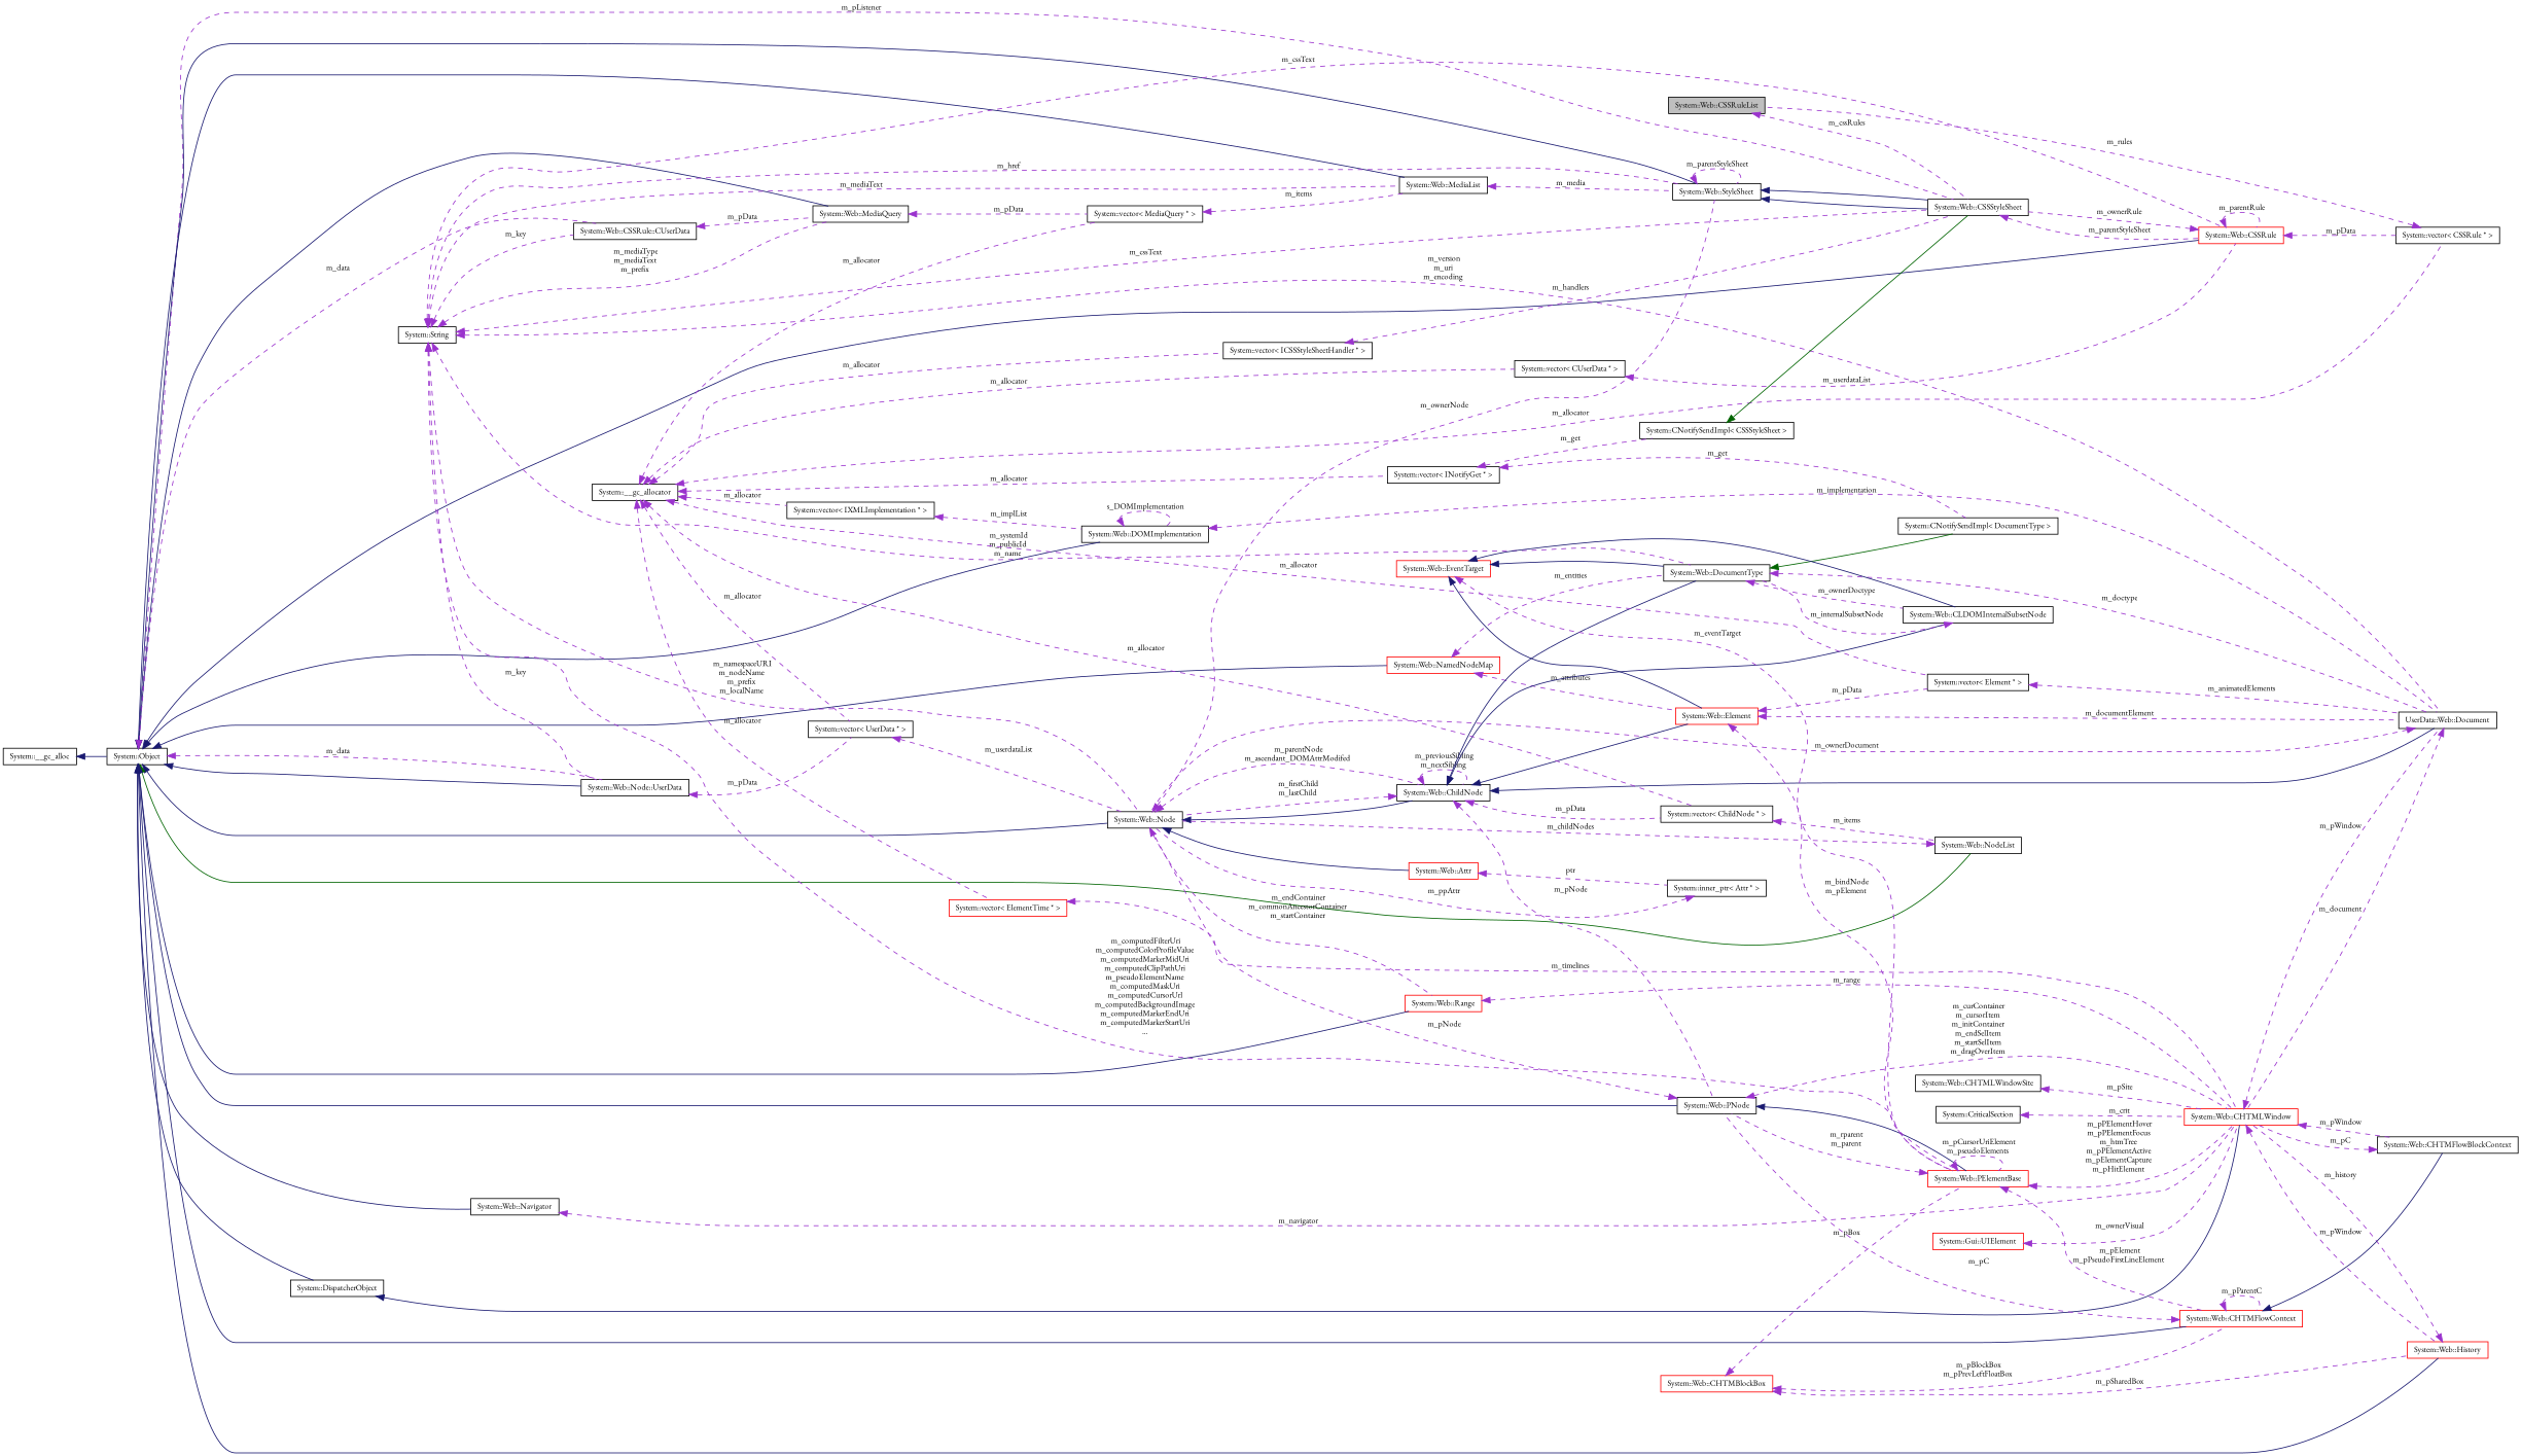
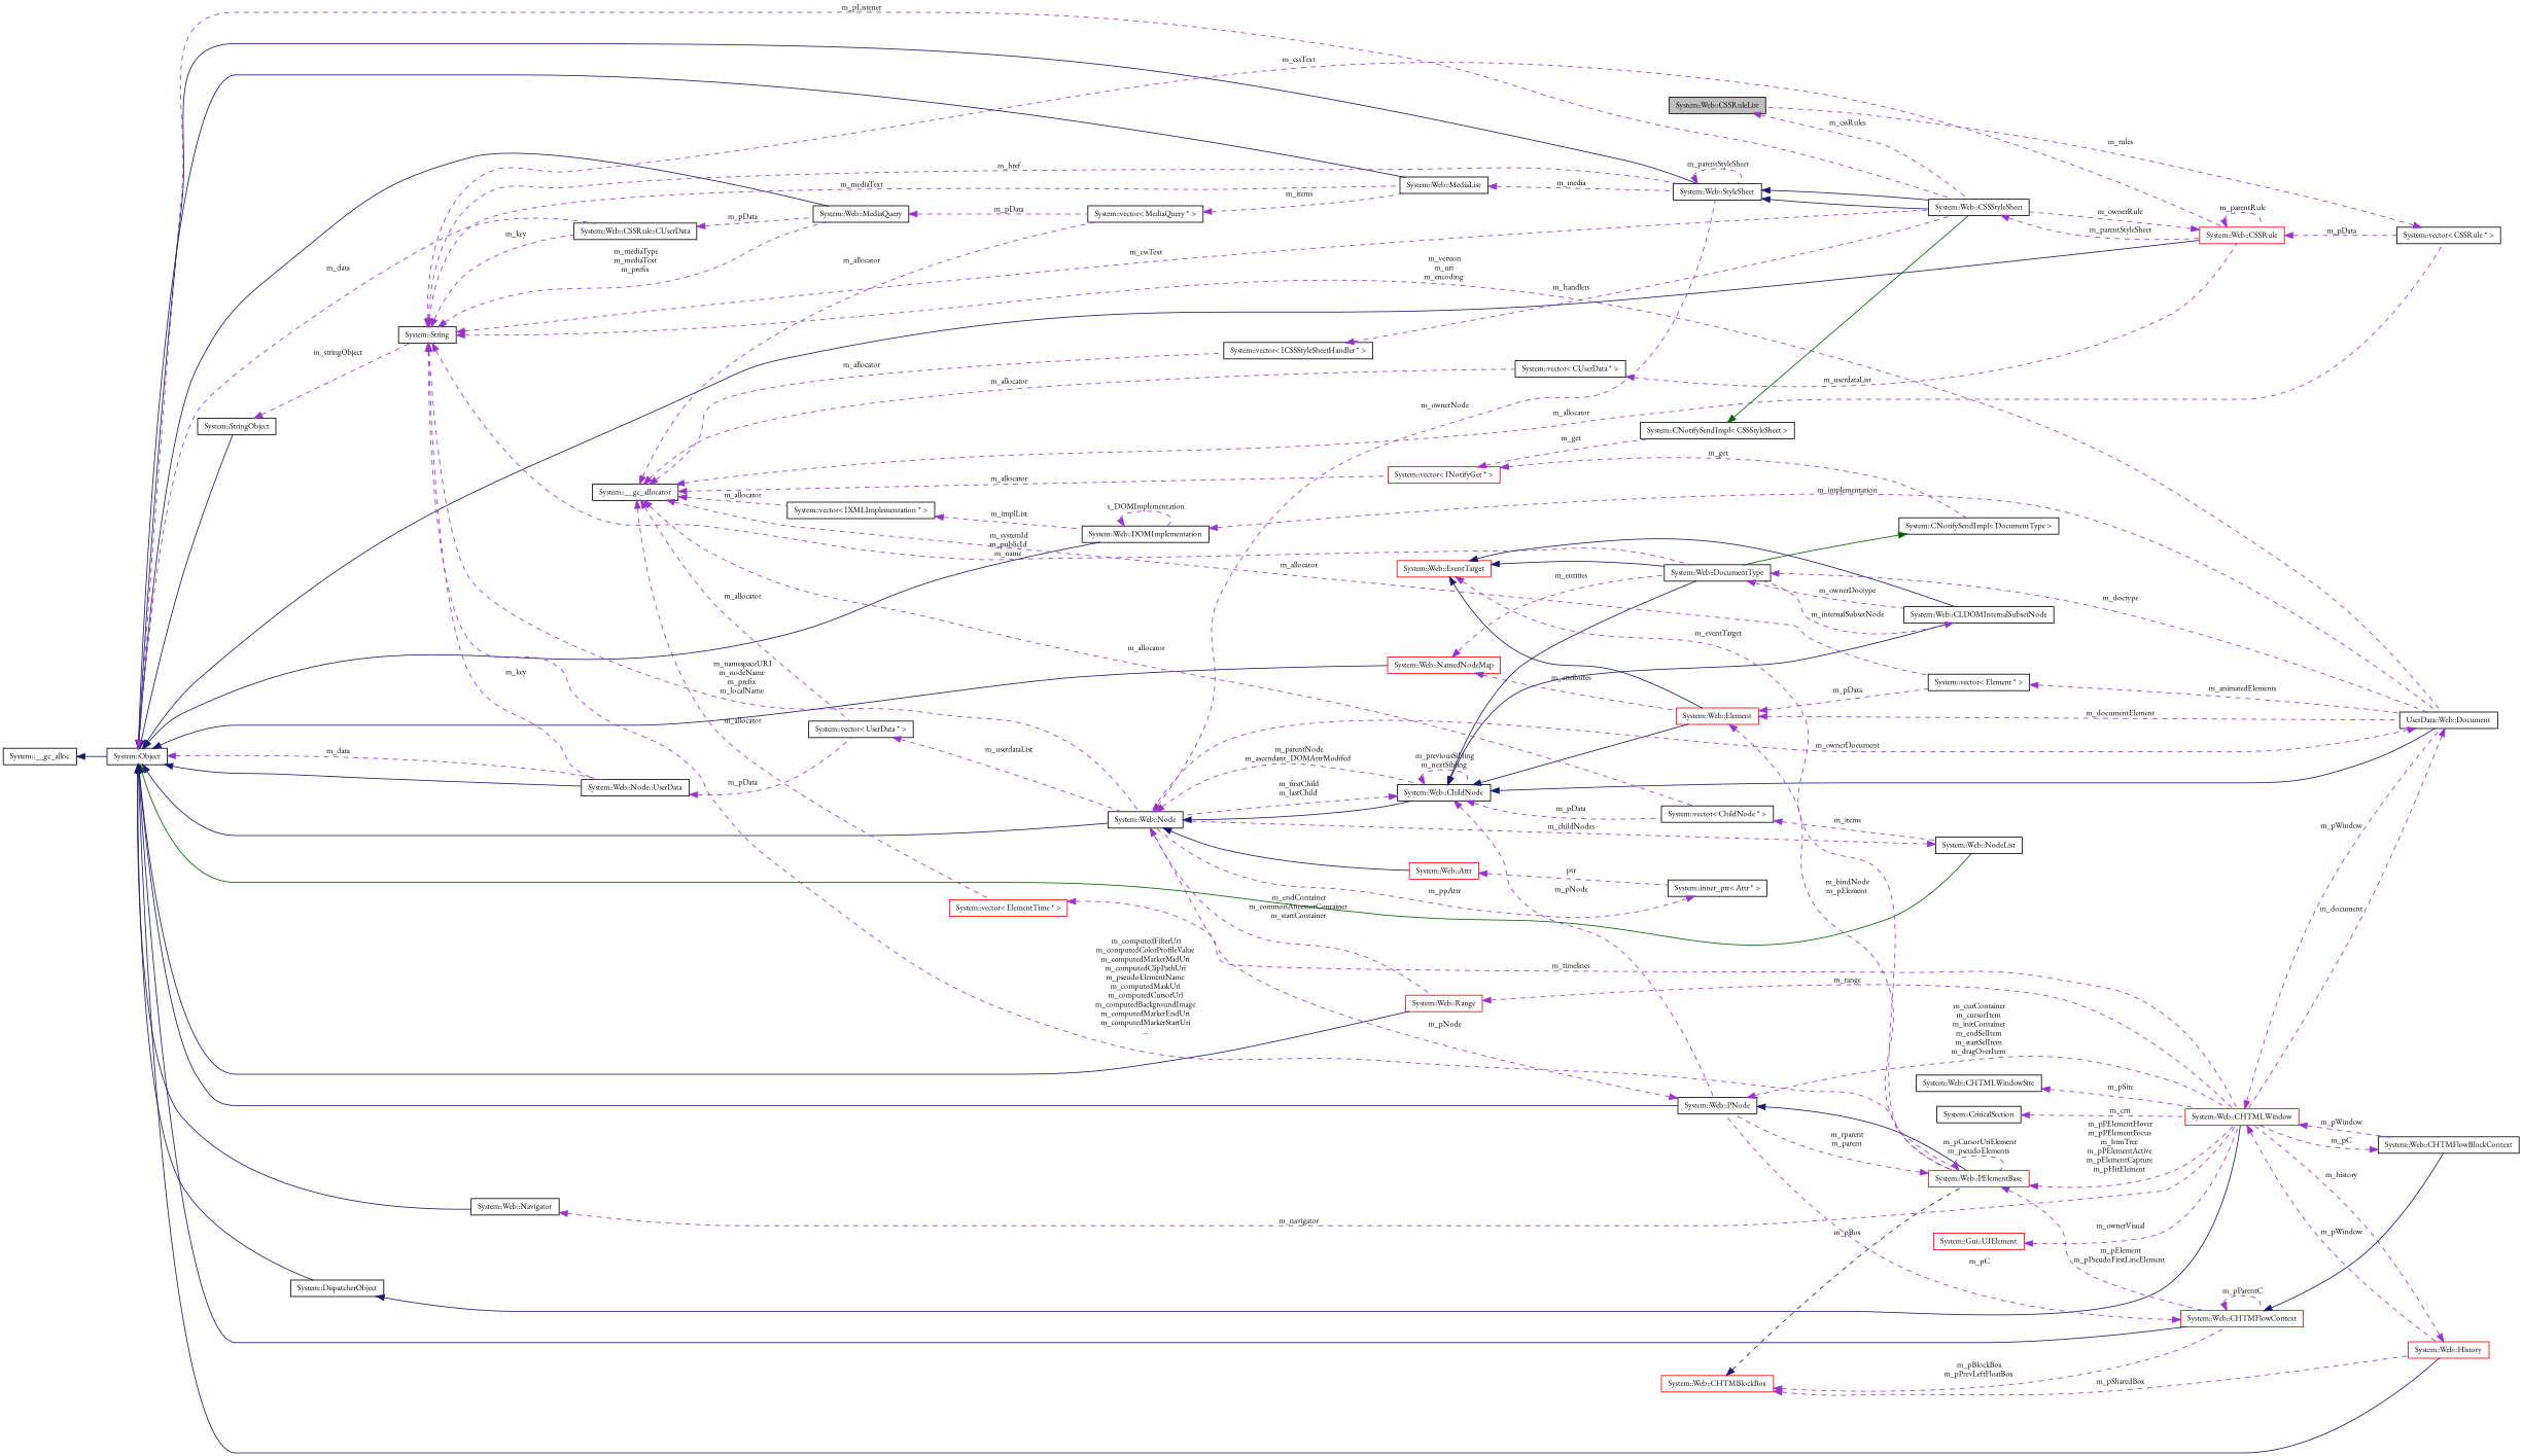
  digraph {
    fontname="EB Garamond"
    rankdir=LR
    node [color=black fillcolor=white fontname="EB Garamond" fontsize=10 shape=record style=filled]
    edge [color=darkorchid3 dir=back fontname="EB Garamond" fontsize=10 labelfontname=Helvetica labelfontsize=10 style=dashed]
    n1 [fillcolor=grey75 fontcolor=black height=0.2 label="System::Web::CSSRuleList" width=0.4]
    n2 [height=0.2 label="System::Web::CSSStyleSheet" width=0.4]
    n3 [color=red height=0.2 label="System::Web::CSSRule" width=0.4]
    n4 [height=0.2 label="System::Object" width=0.4]
+   n5 [height=0.2 label="System::StringObject" width=0.4]
    n6 [height=0.2 label="System::Web::StyleSheet" width=0.4]
    n7 [height=0.2 label="System::Web::MediaList" width=0.4]
    n8 [height=0.2 label="System::Web::MediaQuery" width=0.4]
    n9 [height=0.2 label="System::Web::Node" width=0.4]
    n10 [height=0.2 label="System::Web::NodeList" width=0.4]
    n11 [height=0.2 label="System::Web::DOMImplementation" width=0.4]
    n12 [color=red height=0.2 label="System::Web::NamedNodeMap" width=0.4]
    n13 [height=0.2 label="System::DispatcherObject" width=0.4]
    n14 [height=0.2 label="System::Web::Navigator" width=0.4]
    n15 [color=red height=0.2 label="System::Web::History" width=0.4]
    n16 [color=red height=0.2 label="System::Web::CHTMFlowContext" width=0.4]
    n17 [height=0.2 label="System::Web::PNode" width=0.4]
    n18 [color=red height=0.2 label="System::Web::Range" width=0.4]
    n19 [height=0.2 label="System::Web::Node::UserData" width=0.4]
    n20 [height=0.2 label="System::Web::CSSRule::CUserData" width=0.4]
    n21 [height=0.2 label="System::vector\< CSSRule * \>" width=0.4]
    n22 [height=0.2 label="System::String" width=0.4]
    n23 [height=0.2 label="System::vector\< MediaQuery * \>" width=0.4]
    n24 [height=0.2 label="System::Web::ChildNode" width=0.4]
    n25 [color=red height=0.2 label="System::Web::Attr" width=0.4]
    n26 [height=0.2 label="UserData::Web::Document" width=0.4]
    n27 [height=0.2 label="System::Web::DocumentType" width=0.4]
    n28 [color=red height=0.2 label="System::Web::Element" width=0.4]
    n29 [color=red height=0.2 label="System::Web::CHTMLWindow" width=0.4]
    n30 [height=0.2 label="System::Web::CHTMFlowBlockContext" width=0.4]
    n31 [color=red height=0.2 label="System::Web::PElementBase" width=0.4]
    n32 [height=0.2 label="System::vector\< UserData * \>" width=0.4]
    n33 [height=0.2 label="System::__gc_alloc" width=0.4]
    n34 [height=0.2 label="System::Web::CLDOMInternalSubsetNode" width=0.4]
    n35 [height=0.2 label="System::__gc_allocator" width=0.4]
    n36 [height=0.2 label="System::vector\< ChildNode * \>" width=0.4]
    n37 [height=0.2 label="System::vector\< IXMLImplementation * \>" width=0.4]
-   n38 [height=0.2 label="System::vector\< INotifyGet * \>" width=0.4]
+   n38 [color=red height=0.2 label="System::vector\< INotifyGet * \>" width=0.4]
    n39 [height=0.2 label="System::vector\< Element * \>" width=0.4]
    n40 [color=red height=0.2 label="System::vector\< ElementTime * \>" width=0.4]
    n41 [height=0.2 label="System::vector\< ICSSStyleSheetHandler * \>" width=0.4]
    n42 [height=0.2 label="System::vector\< CUserData * \>" width=0.4]
    n43 [height=0.2 label="System::CNotifySendImpl\< DocumentType \>" width=0.4]
    n44 [height=0.2 label="System::CNotifySendImpl\< CSSStyleSheet \>" width=0.4]
    n45 [height=0.2 label="System::inner_ptr\< Attr * \>" width=0.4]
    n46 [color=red height=0.2 label="System::Web::EventTarget" width=0.4]
    n47 [height=0.2 label="System::Web::CHTMLWindowSite" width=0.4]
    n48 [height=0.2 label="System::CriticalSection" width=0.4]
    n49 [color=red height=0.2 label="System::Gui::UIElement" width=0.4]
    n50 [color=red height=0.2 label="System::Web::CHTMBlockBox" width=0.4]
    n1 -> n2 [label=" m_cssRules"]
    n2 -> n3 [label=" m_parentStyleSheet"]
    n3 -> n2 [label=" m_ownerRule"]
    n3 -> n3 [label=" m_parentRule"]
    n3 -> n21 [label=" m_pData"]
    n4 -> n2 [label=" m_pListener"]
    n4 -> n3 [color=midnightblue style=solid]
+   n4 -> n5 [color=midnightblue style=solid]
    n4 -> n6 [color=midnightblue style=solid]
    n4 -> n7 [color=midnightblue style=solid]
    n4 -> n8 [color=midnightblue style=solid]
    n4 -> n9 [color=midnightblue style=solid]
    n4 -> n10 [color=darkgreen style=solid]
    n4 -> n11 [color=midnightblue style=solid]
    n4 -> n12 [color=midnightblue style=solid]
    n4 -> n13 [color=midnightblue style=solid]
    n4 -> n14 [color=midnightblue style=solid]
    n4 -> n15 [color=midnightblue style=solid]
    n4 -> n16 [color=midnightblue style=solid]
    n4 -> n17 [color=midnightblue style=solid]
    n4 -> n18 [color=midnightblue style=solid]
    n4 -> n19 [color=midnightblue style=solid]
    n4 -> n19 [label=" m_data"]
    n4 -> n20 [label=" m_data"]
+   n5 -> n22 [label=" m_stringObject"]
    n6 -> n2 [color=midnightblue style=solid]
    n6 -> n2 [color=midnightblue style=solid]
    n6 -> n6 [label=" m_parentStyleSheet"]
    n7 -> n6 [label=" m_media"]
    n8 -> n23 [label=" m_pData"]
    n9 -> n6 [label=" m_ownerNode"]
    n9 -> n18 [label=" m_endContainer\nm_commonAncestorContainer\nm_startContainer"]
    n9 -> n24 [color=midnightblue style=solid]
    n9 -> n24 [label=" m_parentNode\nm_ascendant_DOMAttrModifed"]
    n9 -> n25 [color=midnightblue style=solid]
    n10 -> n9 [label=" m_childNodes"]
    n11 -> n11 [label=" s_DOMImplementation"]
    n11 -> n26 [label=" m_implementation"]
    n12 -> n27 [label=" m_entities"]
    n12 -> n28 [label=" m_attributes"]
    n13 -> n29 [color=midnightblue style=solid]
    n14 -> n29 [label=" m_navigator"]
    n15 -> n29 [label=" m_history"]
    n16 -> n16 [label=" m_pParentC"]
    n16 -> n17 [label=" m_pC"]
    n16 -> n30 [color=midnightblue style=solid]
    n17 -> n9 [label=" m_pNode"]
    n17 -> n29 [label=" m_curContainer\nm_cursorItem\nm_initContainer\nm_endSelItem\nm_startSelItem\nm_dragOverItem"]
    n17 -> n31 [color=midnightblue style=solid]
    n18 -> n29 [label=" m_range"]
    n19 -> n32 [label=" m_pData"]
    n20 -> n8 [label=" m_pData"]
    n21 -> n1 [label=" m_rules"]
    n22 -> n2 [label=" m_cssText"]
    n22 -> n3 [label=" m_cssText"]
    n22 -> n6 [label=" m_href"]
    n22 -> n7 [label=" m_mediaText"]
    n22 -> n8 [label=" m_mediaType\nm_mediaText\nm_prefix"]
    n22 -> n9 [label=" m_namespaceURI\nm_nodeName\nm_prefix\nm_localName"]
    n22 -> n19 [label=" m_key"]
    n22 -> n20 [label=" m_key"]
    n22 -> n26 [label=" m_version\nm_uri\nm_encoding"]
    n22 -> n27 [label=" m_systemId\nm_publicId\nm_name"]
    n22 -> n31 [label=" m_computedFilterUri\nm_computedColorProfileValue\nm_computedMarkerMidUri\nm_computedClipPathUri\nm_pseudoElementName\nm_computedMaskUri\nm_computedCursorUrl\nm_computedBackgroundImage\nm_computedMarkerEndUri\nm_computedMarkerStartUri\n..."]
    n23 -> n7 [label=" m_items"]
    n24 -> n9 [label=" m_firstChild\nm_lastChild"]
    n24 -> n17 [label=" m_pNode"]
    n24 -> n24 [label=" m_previousSibling\nm_nextSibling"]
    n24 -> n26 [color=midnightblue style=solid]
    n24 -> n27 [color=midnightblue style=solid]
    n24 -> n28 [color=midnightblue style=solid]
    n24 -> n34 [color=midnightblue style=solid]
    n24 -> n36 [label=" m_pData"]
    n25 -> n45 [label=" ptr"]
    n26 -> n9 [label=" m_ownerDocument"]
    n26 -> n29 [label=" m_document"]
    n27 -> n26 [label=" m_doctype"]
    n27 -> n34 [label=" m_ownerDoctype"]
    n28 -> n26 [label=" m_documentElement"]
    n28 -> n31 [label=" m_bindNode\nm_pElement"]
    n28 -> n39 [label=" m_pData"]
    n29 -> n15 [label=" m_pWindow"]
    n29 -> n26 [label=" m_pWindow"]
    n29 -> n30 [label=" m_pWindow"]
    n30 -> n29 [label=" m_pC"]
    n31 -> n16 [label=" m_pElement\nm_pPseudoFirstLineElement"]
    n31 -> n17 [label=" m_rparent\nm_parent"]
    n31 -> n29 [label=" m_pPElementHover\nm_pPElementFocus\nm_htmTree\nm_pPElementActive\nm_pElementCapture\nm_pHitElement"]
    n31 -> n31 [label=" m_pCursorUriElement\nm_pseudoElements"]
    n32 -> n9 [label=" m_userdataList"]
    n33 -> n4 [color=midnightblue style=solid]
    n34 -> n27 [label=" m_internalSubsetNode"]
    n35 -> n21 [label=" m_allocator"]
    n35 -> n23 [label=" m_allocator"]
    n35 -> n32 [label=" m_allocator"]
    n35 -> n36 [label=" m_allocator"]
    n35 -> n37 [label=" m_allocator"]
    n35 -> n38 [label=" m_allocator"]
    n35 -> n39 [label=" m_allocator"]
    n35 -> n40 [label=" m_allocator"]
    n35 -> n41 [label=" m_allocator"]
    n35 -> n42 [label=" m_allocator"]
    n36 -> n10 [label=" m_items"]
    n37 -> n11 [label=" m_implList"]
    n38 -> n43 [label=" m_get"]
    n38 -> n44 [label=" m_get"]
    n39 -> n26 [label=" m_animatedElements"]
    n40 -> n29 [label=" m_timelines"]
    n41 -> n2 [label=" m_handlers"]
    n42 -> n3 [label=" m_userdataList"]
-   n27 -> n43 [color=darkgreen style=solid]
+   n43 -> n27 [color=darkgreen style=solid]
    n44 -> n2 [color=darkgreen style=solid]
    n45 -> n9 [label=" m_ppAttr"]
    n46 -> n27 [color=midnightblue style=solid]
    n46 -> n28 [color=midnightblue style=solid]
    n46 -> n31 [label=" m_eventTarget"]
    n46 -> n34 [color=midnightblue style=solid]
    n47 -> n29 [label=" m_pSite"]
    n48 -> n29 [label=" m_crit"]
    n49 -> n29 [label=" m_ownerVisual"]
    n50 -> n15 [label=" m_pSharedBox"]
    n50 -> n16 [label=" m_pBlockBox\nm_pPrevLeftFloatBox"]
-   n50 -> n31 [label=" m_pBox"]
+   n50 -> n31 [color=midnightblue label=" m_pBox"]
  }
